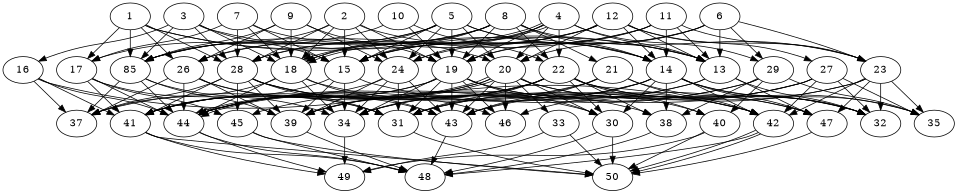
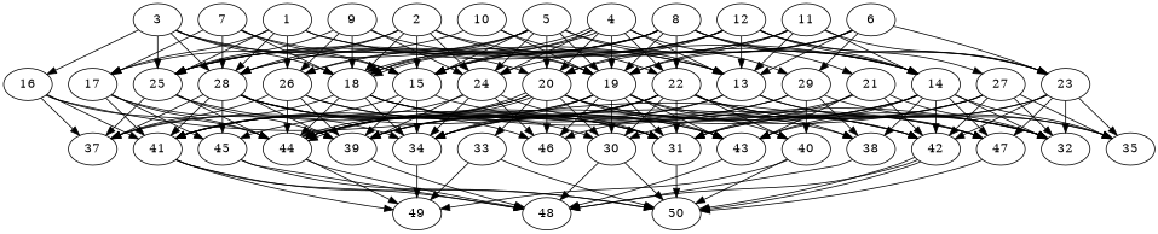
  digraph {
    node [alpha=0.02]
    1 [expect_size=28603392]
    13 [alpha=0.12 expect_size=32414720]
    14 [alpha=0.10 expect_size=6010880]
    17 [alpha=0.14 expect_size=11431936]
-   25 [expect_size=19664896 label=85]
+   25 [expect_size=19664896]
    26 [alpha=0.03 expect_size=29542400]
    28 [alpha=0.06 expect_size=15711232]
    32 [alpha=0.03 expect_size=44393472]
    34 [alpha=0.19 expect_size=40976384]
    44 [alpha=0.15 expect_size=14098432]
    47 [expect_size=23809024]
    30 [expect_size=39139328]
    35 [alpha=0.03 expect_size=19427328]
    38 [alpha=0.20 expect_size=49669120]
    42 [alpha=0.19 expect_size=51417088]
    43 [alpha=0.09 expect_size=11617280]
    41 [alpha=0.14 expect_size=11952128]
    45 [alpha=0.07 expect_size=12442624]
    39 [alpha=0.01 expect_size=17178624]
    37 [alpha=0.04 expect_size=30942208]
    31 [alpha=0.17 expect_size=7146496]
    46 [alpha=0.09 expect_size=19128320]
    49 [alpha=0.03 expect_size=32159744]
    48 [alpha=0.19 expect_size=32673792]
    50 [expect_size=34093056]
    2 [alpha=0.00 expect_size=27884544]
    15 [alpha=0.04 expect_size=17721344]
    18 [alpha=0.03 expect_size=38863872]
    19 [alpha=0.07 expect_size=17070080]
    24 [alpha=0.11 expect_size=44057600]
    40 [alpha=0.12 expect_size=7811072]
    3 [alpha=0.09 expect_size=29171712]
    16 [alpha=0.20 expect_size=42081280]
    4 [alpha=0.05 expect_size=47612928]
    20 [alpha=0.06 expect_size=28285952]
    22 [alpha=0.15 expect_size=12738560]
    29 [alpha=0.16 expect_size=22638592]
    33 [alpha=0.01 expect_size=31965184]
    5 [alpha=0.10 expect_size=15463424]
    23 [alpha=0.04 expect_size=15441920]
    6 [alpha=0.07 expect_size=26504192]
    7 [alpha=0.12 expect_size=16829440]
    8 [alpha=0.11 expect_size=35888128]
    21 [alpha=0.16 expect_size=31930368]
    9 [alpha=0.05 expect_size=32396288]
    10 [expect_size=42815488]
    11 [alpha=0.12 expect_size=27056128]
    12 [alpha=0.01 expect_size=32212992]
    27 [alpha=0.08 expect_size=28974080]
    1 -> 13
    1 -> 14
    1 -> 17
    1 -> 25
    1 -> 26
    1 -> 28
    13 -> 32
    13 -> 34
    13 -> 44
    13 -> 47
    14 -> 32
    14 -> 34
    14 -> 44
    14 -> 47
    14 -> 30
    14 -> 35
    14 -> 38
    14 -> 42
    14 -> 43
    17 -> 34
    17 -> 44
    17 -> 41
    17 -> 45
    25 -> 44
    25 -> 39
    25 -> 37
    25 -> 31
    26 -> 44
    26 -> 43
    26 -> 39
    26 -> 37
    26 -> 31
    28 -> 30
    28 -> 38
    28 -> 41
    28 -> 45
    28 -> 39
    28 -> 37
    28 -> 31
    28 -> 46
    34 -> 49
    44 -> 49
    44 -> 48
    47 -> 50
    30 -> 48
    30 -> 50
    38 -> 48
    42 -> 48
    42 -> 50
    42 -> 50
    43 -> 48
    41 -> 49
    41 -> 48
    41 -> 50
    45 -> 48
    45 -> 50
    39 -> 48
    31 -> 50
    2 -> 14
    2 -> 25
    2 -> 28
    2 -> 15
    2 -> 18
    2 -> 19
    2 -> 24
    15 -> 34
    15 -> 47
    15 -> 41
    15 -> 39
+   18 -> 32
    18 -> 34
    18 -> 44
    18 -> 42
    18 -> 43
    18 -> 37
    19 -> 34
    19 -> 44
    19 -> 30
    19 -> 42
    19 -> 43
    19 -> 41
    19 -> 31
    19 -> 46
    19 -> 40
    24 -> 34
-   24 -> 43
+   24 -> 46
    24 -> 41
    24 -> 39
    24 -> 31
    40 -> 49
    40 -> 50
    3 -> 13
    3 -> 25
    3 -> 28
    3 -> 15
    3 -> 18
    3 -> 16
    16 -> 44
    16 -> 42
    16 -> 41
    16 -> 37
    4 -> 13
    4 -> 15
    4 -> 18
    4 -> 18
    4 -> 19
    4 -> 24
    4 -> 20
    4 -> 22
    4 -> 29
    20 -> 32
    20 -> 44
    20 -> 44
    20 -> 47
    20 -> 30
    20 -> 43
    20 -> 41
    20 -> 37
    20 -> 46
    20 -> 33
    22 -> 32
    22 -> 34
    22 -> 44
    22 -> 30
    22 -> 35
    22 -> 38
    22 -> 41
    22 -> 39
    22 -> 31
    22 -> 40
    29 -> 35
    29 -> 38
    29 -> 45
    29 -> 39
    29 -> 40
    33 -> 49
    33 -> 50
    5 -> 13
    5 -> 14
    5 -> 25
    5 -> 26
    5 -> 15
    5 -> 18
    5 -> 19
    5 -> 24
    5 -> 20
    23 -> 32
    23 -> 47
    23 -> 35
    23 -> 42
    23 -> 43
    23 -> 31
    6 -> 13
    6 -> 19
    6 -> 24
    6 -> 20
    6 -> 29
    6 -> 23
    7 -> 17
    7 -> 28
    7 -> 15
    7 -> 18
    7 -> 20
    8 -> 14
    8 -> 25
    8 -> 28
    8 -> 15
    8 -> 18
    8 -> 19
    8 -> 22
    8 -> 23
    8 -> 21
    21 -> 32
    21 -> 44
    21 -> 42
    21 -> 43
    21 -> 31
    9 -> 25
    9 -> 26
    9 -> 18
    9 -> 19
    9 -> 24
    10 -> 17
    10 -> 19
    10 -> 22
    11 -> 13
    11 -> 14
    11 -> 26
    11 -> 15
    11 -> 19
    11 -> 23
    12 -> 13
    12 -> 14
    12 -> 25
    12 -> 28
    12 -> 15
    12 -> 20
    12 -> 23
    12 -> 27
    27 -> 32
    27 -> 35
    27 -> 42
    27 -> 39
    27 -> 31
    27 -> 46
  }
